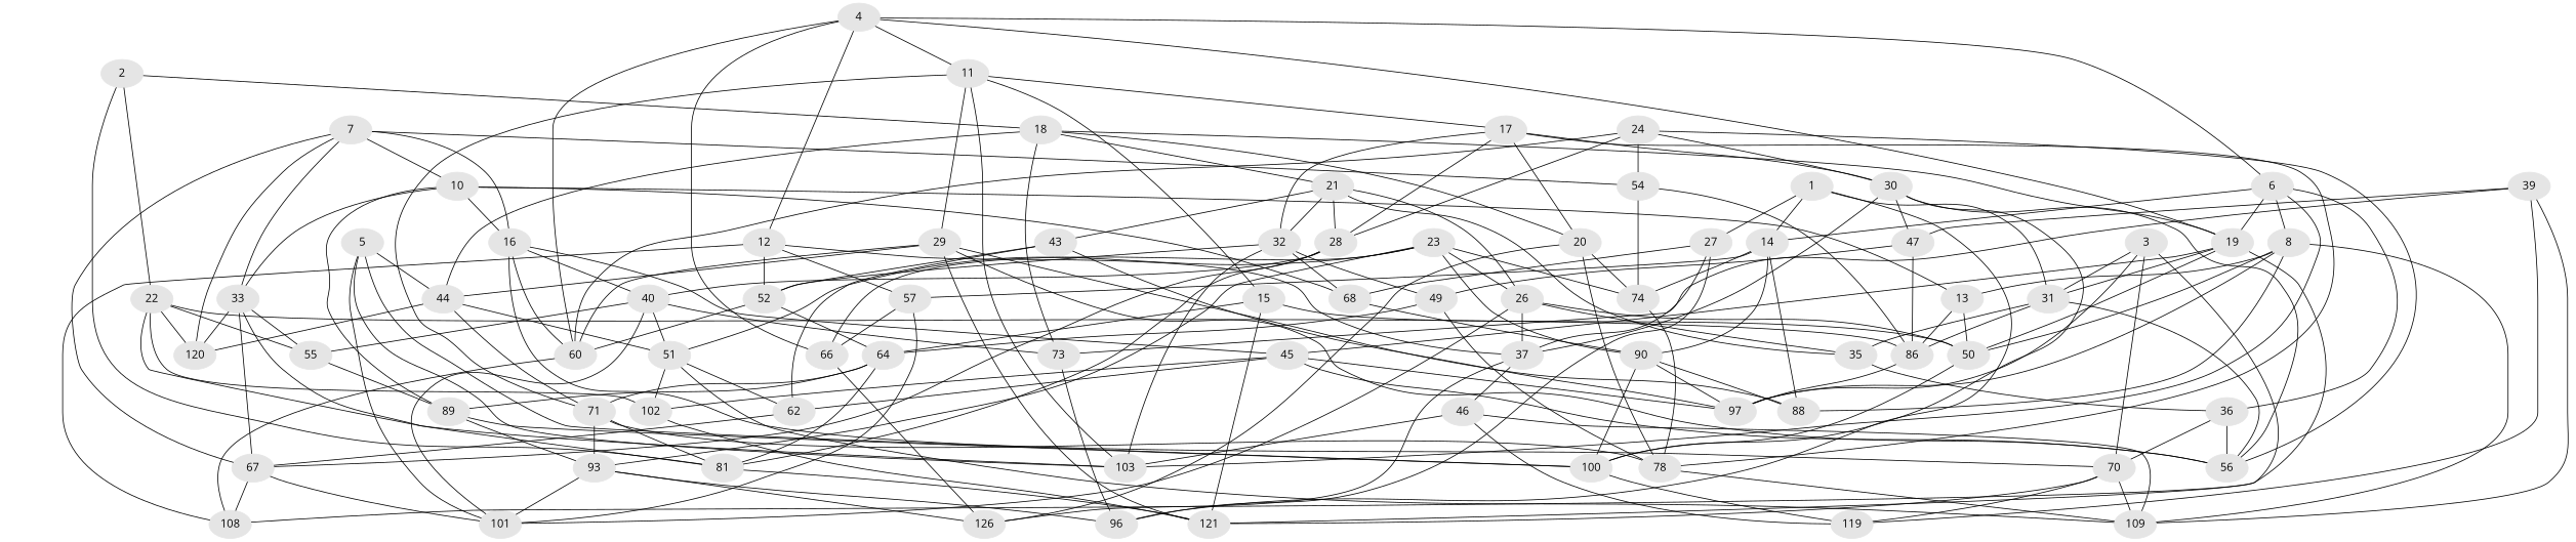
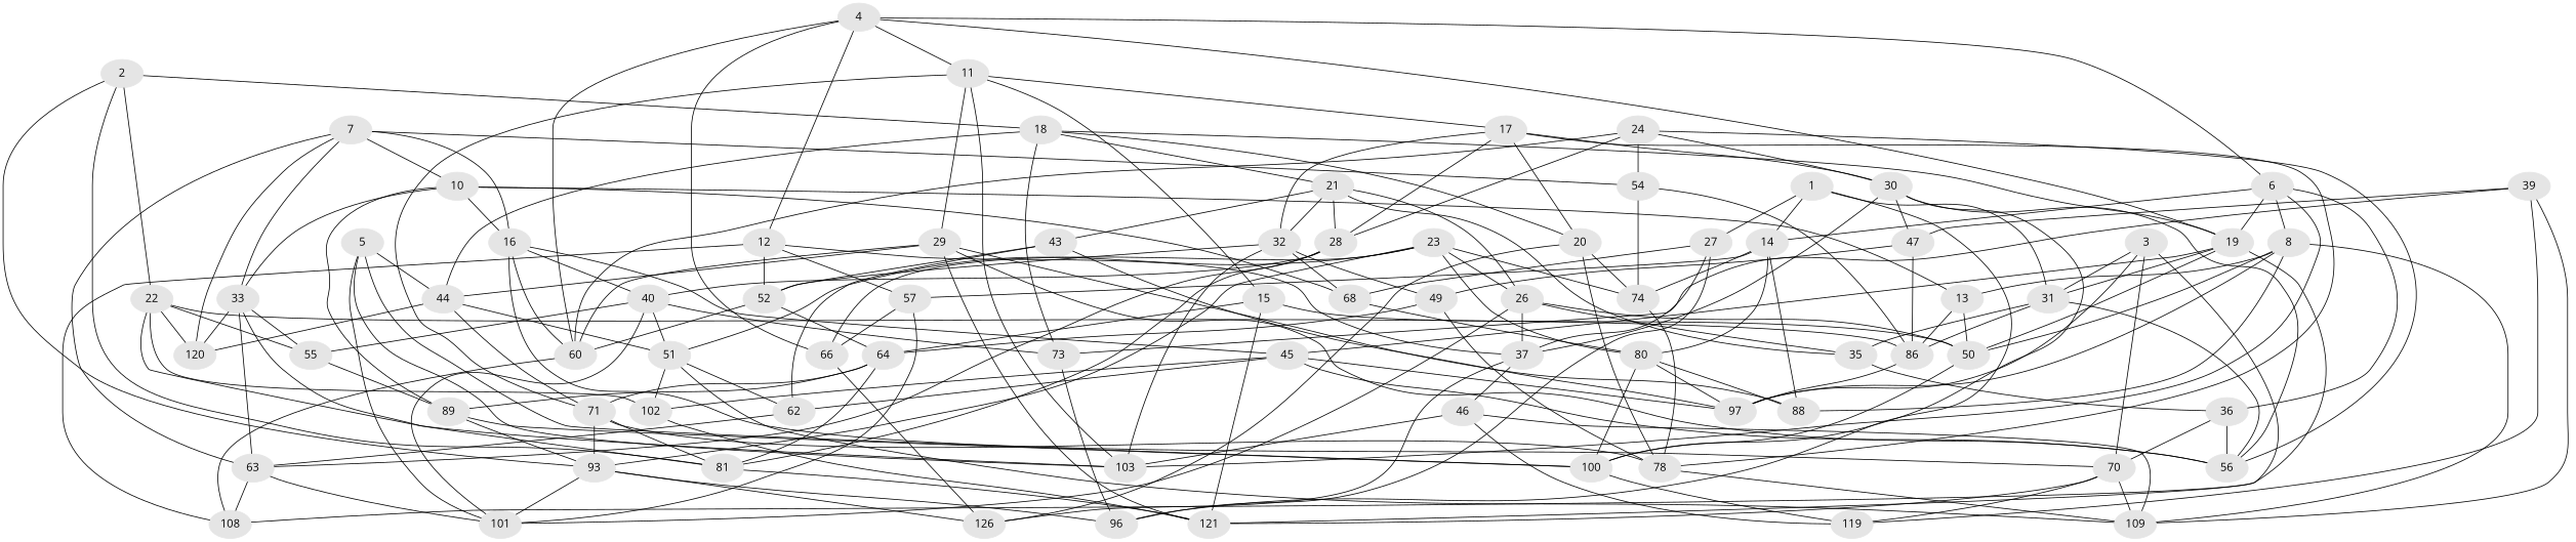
  graph {
    fontname="Open Sans"
    node [color=gray90 fontname="Open Sans" style=filled]
    edge [fontname="Open Sans"]
    14 [super="+41"]
    88
    57
    74 [super="+83"]
-   80 [super="+91" label=90]
+   80 [super="+91"]
    1
    27
    31 [super="+34"]
    96
    68 [super="+92"]
    37 [super="+82"]
    86 [super="+124"]
    35
    56 [super="+90"]
    18 [super="+48"]
    19 [super="+107"]
    44 [super="+53"]
    20 [super="+87"]
    21 [super="+72"]
    73
    2
    22 [super="+105"]
    81 [super="+98"]
    93 [super="+129"]
    103 [super="+130"]
    120
    55
    102
    121 [super="+125"]
    101 [super="+123"]
    126
    3
    70 [super="+122"]
    97 [super="+114"]
    109 [super="+118"]
    119
    4 [super="+75"]
    6 [super="+77"]
    11 [super="+25"]
    12 [super="+65"]
    60 [super="+99"]
    66
    8 [super="+9"]
    36
    15
    17 [super="+116"]
    29 [super="+111"]
    71 [super="+79"]
    52 [super="+113"]
    108
    50 [super="+76"]
    45 [super="+115"]
    51 [super="+110"]
    5
    100 [super="+106"]
    13
    7 [super="+104"]
    10 [super="+131"]
    16 [super="+69"]
    33 [super="+42"]
    54 [super="+84"]
-   67 [super="+127"]
+   67 [super="+127" label=63]
    89 [super="+94"]
    40 [super="+112"]
    64 [super="+128"]
    28 [super="+38"]
    30 [super="+95"]
    32 [super="+58"]
    78 [super="+85"]
    46
    62
    47
    49
    26 [super="+117"]
    43
    23 [super="+63"]
    24 [super="+59"]
    39
    14 -- 88
    14 -- 57
    14 -- 74
    14 -- 80
    57 -- 101
    57 -- 66
    74 -- 78
    80 -- 88
    80 -- 97
    80 -- 100
    1 -- 14
    1 -- 27
    1 -- 31
    1 -- 96
    27 -- 96
    27 -- 68
    27 -- 37
    31 -- 86
    31 -- 35
    31 -- 56
    68 -- 80
    37 -- 126
    37 -- 46
    86 -- 97
    35 -- 36
    18 -- 19
    18 -- 44
    18 -- 20
    18 -- 21
    18 -- 73
    19 -- 31
    19 -- 108
    19 -- 50
    19 -- 45
    44 -- 120
    44 -- 71
    44 -- 51
    20 -- 74
    20 -- 126
    20 -- 78
    21 -- 35
    21 -- 28
    21 -- 32
    21 -- 26
    21 -- 43
    73 -- 96
    2 -- 18
    2 -- 22
    2 -- 81
+   2 -- 93
    22 -- 86
    22 -- 103
    22 -- 120
    22 -- 55
    22 -- 102
    81 -- 121
    93 -- 96
    93 -- 101
    93 -- 126
    55 -- 89
    102 -- 121
    3 -- 31
    3 -- 121
    3 -- 70
    3 -- 97
    70 -- 121
    70 -- 109
    70 -- 119
    4 -- 19
    4 -- 6
    4 -- 11
    4 -- 12
    4 -- 60
    4 -- 66
    6 -- 14
    6 -- 19
    6 -- 103
    6 -- 8
    6 -- 36
    11 -- 103
    11 -- 15
    11 -- 17
    11 -- 29
    11 -- 71
    12 -- 57
    12 -- 37
    12 -- 52
    12 -- 108
    60 -- 108
    66 -- 126
    8 -- 88
    8 -- 97
    8 -- 109
    8 -- 50
    8 -- 13
    36 -- 56
    36 -- 70
    15 -- 121
    15 -- 50
    15 -- 64
    17 -- 20
    17 -- 28
    17 -- 30
    17 -- 32
    17 -- 78
    29 -- 88
    29 -- 56
    29 -- 44
    29 -- 121
    29 -- 60
    71 -- 81
    71 -- 93
    71 -- 78
    52 -- 60
    52 -- 64
    50 -- 100
    45 -- 56
    45 -- 102
    45 -- 97
    45 -- 62
    51 -- 102
    51 -- 109
    51 -- 62
    5 -- 44
    5 -- 103
    5 -- 101
    5 -- 100
    100 -- 119
    13 -- 86
    13 -- 50
    7 -- 120
    7 -- 10
    7 -- 16
    7 -- 33
    7 -- 54
    7 -- 67
    10 -- 68
    10 -- 13
    10 -- 16
    10 -- 33
    10 -- 89
    16 -- 70
    16 -- 60
    16 -- 45
    16 -- 40
    33 -- 81
    33 -- 120
    33 -- 55
    33 -- 67
    54 -- 74 [weight=2]
    54 -- 86
    67 -- 101
    67 -- 108
    89 -- 93
    89 -- 100
    40 -- 73
    40 -- 55
    40 -- 101
    40 -- 51
    64 -- 81
    64 -- 71
    64 -- 89
    28 -- 81
    28 -- 67
    28 -- 40
    30 -- 37
    30 -- 56
    30 -- 100
    30 -- 47
    32 -- 68
    32 -- 103
    32 -- 52
    32 -- 49
    78 -- 109
    46 -- 103
    46 -- 109
    46 -- 119
    62 -- 67
    47 -- 86
    47 -- 49
    49 -- 64
    49 -- 78
    26 -- 37
    26 -- 35
    26 -- 101
    26 -- 50
    43 -- 97
    43 -- 52
    43 -- 62
    23 -- 74
    23 -- 80
    23 -- 93
    23 -- 66
    23 -- 51
    23 -- 26
    24 -- 56
    24 -- 60
    24 -- 54 [weight=2]
    24 -- 28
    24 -- 30
    39 -- 73
    39 -- 109
    39 -- 119
    39 -- 47
  }
